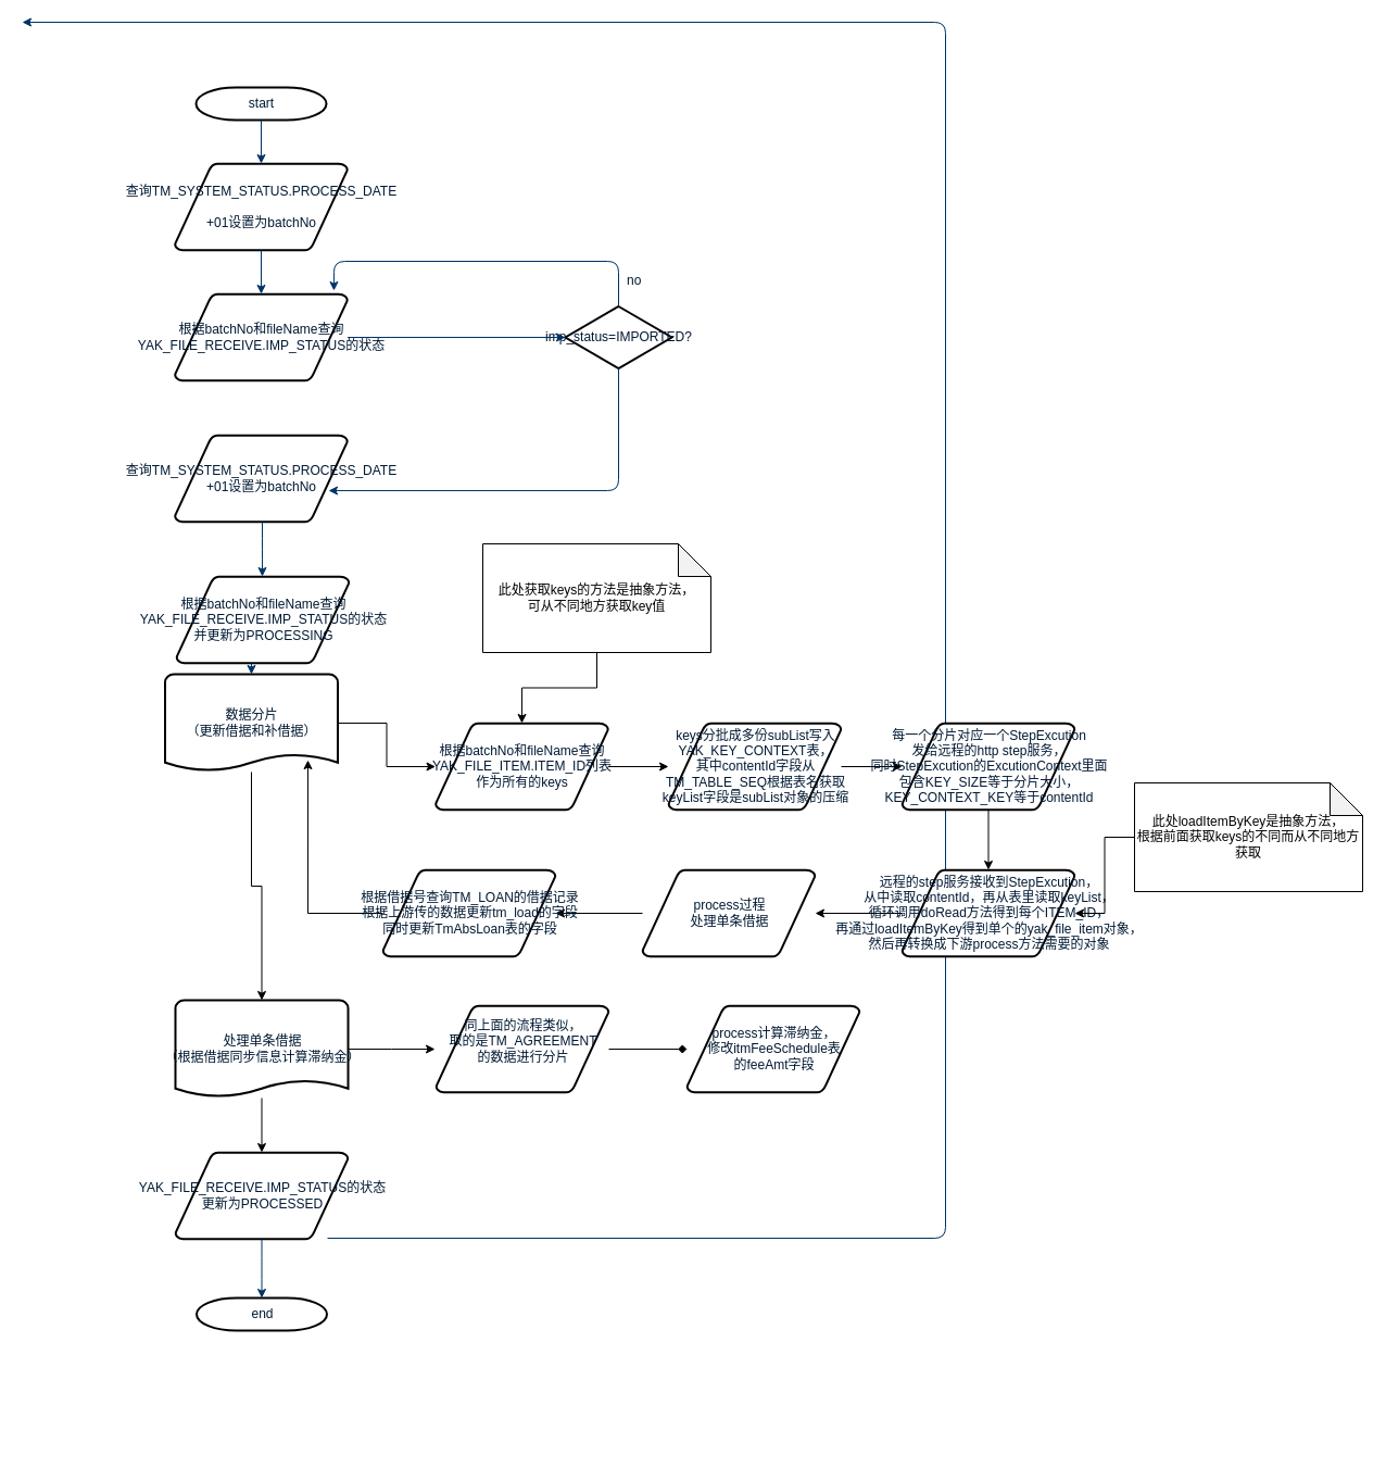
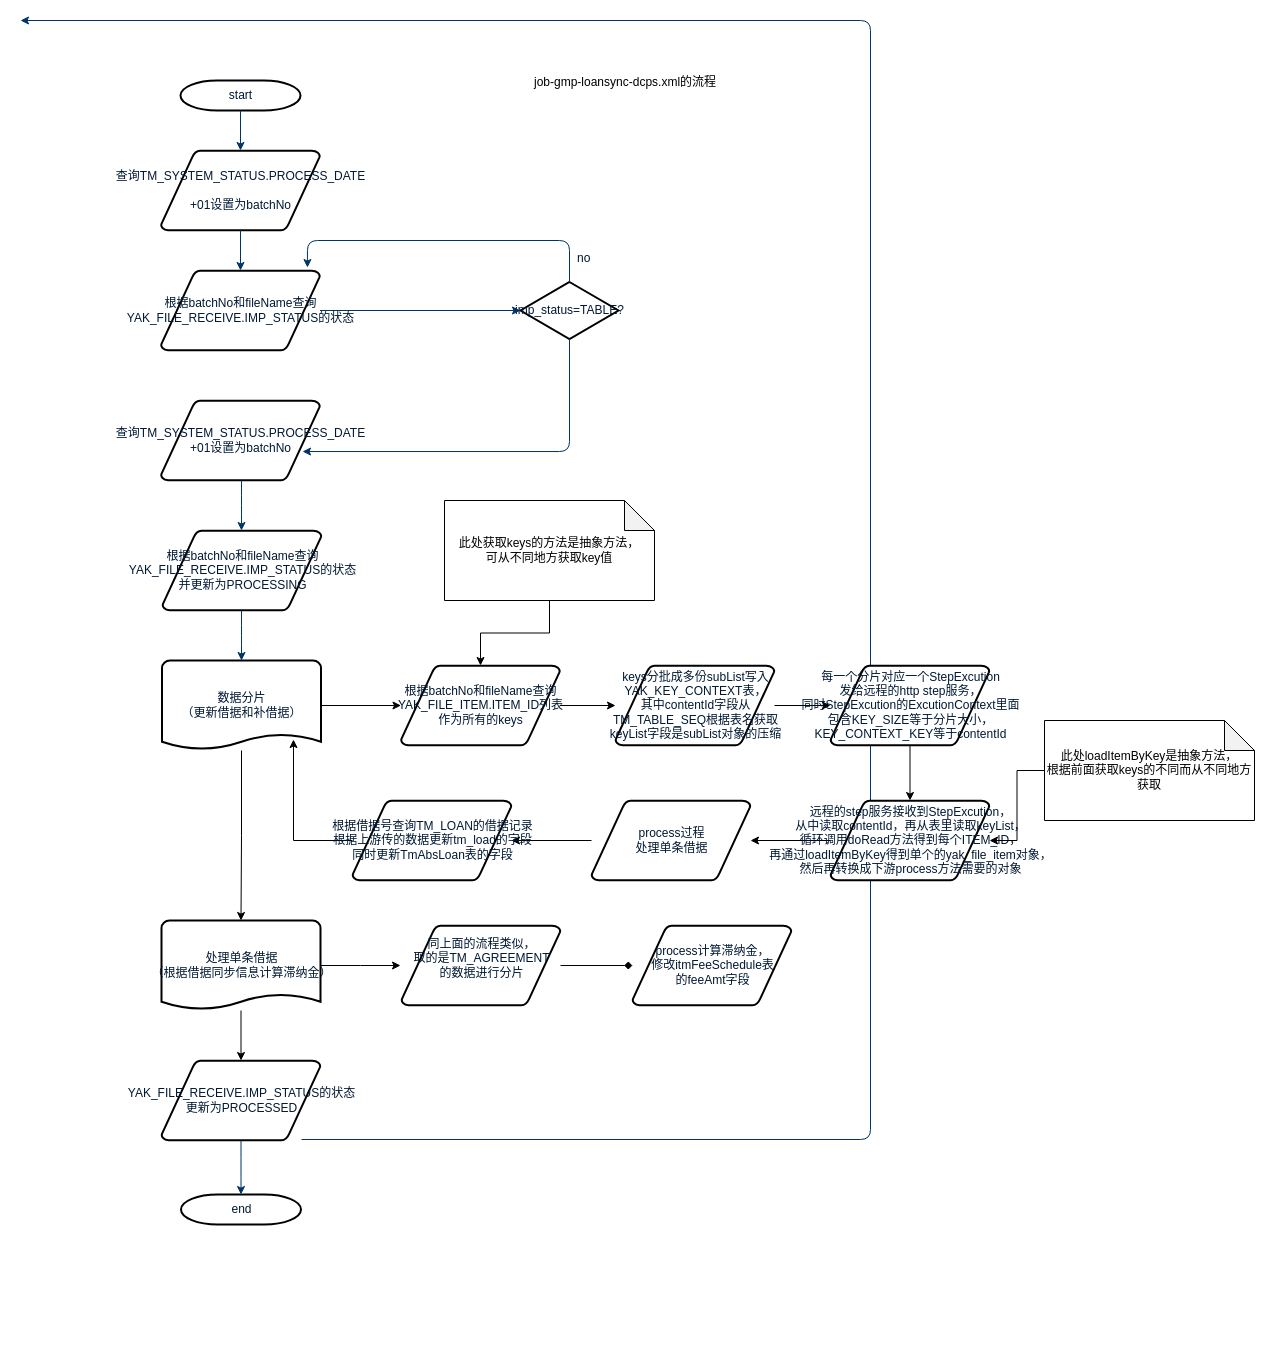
  <mxCell id="0" />
  <mxCell id="1" parent="0" />
  <mxCell id="2" value="start" style="shape=mxgraph.flowchart.terminator;fillColor=#FFFFFF;strokeColor=#000000;strokeWidth=2;gradientColor=none;gradientDirection=north;fontColor=#001933;fontStyle=0;html=1;" parent="1" vertex="1"><mxGeometry x="180" y="80" width="120" height="30" as="geometry" /></mxCell>
  <mxCell id="3" value="&lt;div&gt;查询TM_SYSTEM_STATUS.PROCESS_DATE&lt;/div&gt;&lt;div&gt;&lt;br&gt;+01设置为batchNo&lt;/div&gt;" style="shape=mxgraph.flowchart.data;fillColor=#FFFFFF;strokeColor=#000000;strokeWidth=2;gradientColor=none;gradientDirection=north;fontColor=#001933;fontStyle=0;html=1;" parent="1" vertex="1"><mxGeometry x="160.5" y="150" width="159" height="80" as="geometry" /></mxCell>
  <mxCell id="4" value="&lt;div&gt;查询TM_SYSTEM_STATUS.PROCESS_DATE&lt;/div&gt;&lt;div&gt;+01设置为batchNo&lt;/div&gt;" style="shape=mxgraph.flowchart.data;fillColor=#FFFFFF;strokeColor=#000000;strokeWidth=2;gradientColor=none;gradientDirection=north;fontColor=#001933;fontStyle=0;html=1;" parent="1" vertex="1"><mxGeometry x="160.5" y="400" width="159" height="80" as="geometry" /></mxCell>
  <mxCell id="5" value="&lt;div&gt;根据batchNo和fileName查询&lt;/div&gt;&lt;div&gt;YAK_FILE_RECEIVE.IMP_STATUS的状态&lt;/div&gt;" style="shape=mxgraph.flowchart.data;fillColor=#FFFFFF;strokeColor=#000000;strokeWidth=2;gradientColor=none;gradientDirection=north;fontColor=#001933;fontStyle=0;html=1;" parent="1" vertex="1"><mxGeometry x="160.5" y="270" width="159" height="80" as="geometry" /></mxCell>
- <mxCell id="6" value="imp_status=IMPORTED?" style="shape=mxgraph.flowchart.decision;fillColor=#FFFFFF;strokeColor=#000000;strokeWidth=2;gradientColor=none;gradientDirection=north;fontColor=#001933;fontStyle=0;html=1;" parent="1" vertex="1"><mxGeometry x="520" y="281.5" width="98" height="57" as="geometry" /></mxCell>
+ <mxCell id="6" value="imp_status=TABLE?" style="shape=mxgraph.flowchart.decision;fillColor=#FFFFFF;strokeColor=#000000;strokeWidth=2;gradientColor=none;gradientDirection=north;fontColor=#001933;fontStyle=0;html=1;" parent="1" vertex="1"><mxGeometry x="520" y="281.5" width="98" height="57" as="geometry" /></mxCell>
  <mxCell id="7" style="fontColor=#001933;fontStyle=1;strokeColor=#003366;strokeWidth=1;html=1;" parent="1" source="2" target="3" edge="1"><mxGeometry relative="1" as="geometry" /></mxCell>
  <mxCell id="8" style="fontColor=#001933;fontStyle=1;strokeColor=#003366;strokeWidth=1;html=1;" parent="1" source="3" target="5" edge="1"><mxGeometry relative="1" as="geometry" /></mxCell>
  <mxCell id="9" style="fontColor=#001933;fontStyle=1;strokeColor=#003366;strokeWidth=1;html=1;entryX=0;entryY=0.5;entryDx=0;entryDy=0;entryPerimeter=0;" parent="1" source="5" target="6" edge="1"><mxGeometry relative="1" as="geometry"><mxPoint x="530" y="301" as="targetPoint" /></mxGeometry></mxCell>
  <mxCell id="10" value="" style="edgeStyle=elbowEdgeStyle;elbow=horizontal;exitX=0.5;exitY=0;exitPerimeter=0;fontColor=#001933;fontStyle=1;strokeColor=#003366;strokeWidth=1;html=1;exitDx=0;exitDy=0;entryX=0.921;entryY=-0.037;entryDx=0;entryDy=0;entryPerimeter=0;" parent="1" source="6" target="5" edge="1"><mxGeometry x="381" y="28.5" width="100" height="100" as="geometry"><mxPoint x="670" y="467" as="sourcePoint" /><mxPoint x="304" y="270" as="targetPoint" /><Array as="points"><mxPoint x="470" y="240" /></Array></mxGeometry></mxCell>
  <mxCell id="11" value="no" style="text;fontColor=#001933;fontStyle=0;html=1;strokeColor=none;gradientColor=none;fillColor=none;strokeWidth=2;" parent="1" vertex="1"><mxGeometry x="575" y="244" width="40" height="26" as="geometry" /></mxCell>
  <mxCell id="12" value="根据batchNo和fileName查询&lt;br&gt;&lt;div&gt;YAK_FILE_RECEIVE.IMP_STATUS的状态&lt;/div&gt;&lt;div&gt;并更新为PROCESSING&lt;br&gt;&lt;/div&gt;" style="shape=mxgraph.flowchart.data;fillColor=#FFFFFF;strokeColor=#000000;strokeWidth=2;gradientColor=none;gradientDirection=north;fontColor=#001933;fontStyle=0;html=1;" parent="1" vertex="1"><mxGeometry x="162" y="530" width="159" height="80" as="geometry" /></mxCell>
  <mxCell id="13" value="" style="edgeStyle=elbowEdgeStyle;elbow=horizontal;fontColor=#001933;fontStyle=1;strokeColor=#003366;strokeWidth=1;html=1;" parent="1" source="4" target="12" edge="1"><mxGeometry width="100" height="100" as="geometry"><mxPoint y="120" as="sourcePoint" x="-80" /><mxPoint x="20" as="targetPoint" y="20" /></mxGeometry></mxCell>
  <mxCell id="14" value="" style="edgeStyle=elbowEdgeStyle;elbow=horizontal;entryX=0.5;entryY=0;entryPerimeter=0;fontColor=#001933;fontStyle=1;strokeColor=#003366;strokeWidth=1;html=1;entryDx=0;entryDy=0;" parent="1" source="12" target="17" edge="1"><mxGeometry width="100" height="100" as="geometry"><mxPoint y="120" as="sourcePoint" x="-80" /><mxPoint x="241" y="816" as="targetPoint" /></mxGeometry></mxCell>
  <mxCell id="15" value="" style="edgeStyle=orthogonalEdgeStyle;rounded=0;orthogonalLoop=1;jettySize=auto;html=1;" edge="1" parent="1" source="17" target="28"><mxGeometry relative="1" as="geometry" /></mxCell>
  <mxCell id="16" value="" style="edgeStyle=orthogonalEdgeStyle;rounded=0;orthogonalLoop=1;jettySize=auto;html=1;" edge="1" parent="1" source="17" target="20"><mxGeometry relative="1" as="geometry" /></mxCell>
- <mxCell id="17" value="&lt;div&gt;数据分片&lt;/div&gt;&lt;div&gt;（更新借据和补借据）&lt;/div&gt;" style="shape=mxgraph.flowchart.document;fillColor=#FFFFFF;strokeColor=#000000;strokeWidth=2;gradientColor=none;gradientDirection=north;fontColor=#001933;fontStyle=0;html=1;" parent="1" vertex="1"><mxGeometry x="151.5" y="620" width="159" height="90" as="geometry" /></mxCell>
+ <mxCell id="17" value="&lt;div&gt;数据分片&lt;/div&gt;&lt;div&gt;（更新借据和补借据）&lt;/div&gt;" style="shape=mxgraph.flowchart.document;fillColor=#FFFFFF;strokeColor=#000000;strokeWidth=2;gradientColor=none;gradientDirection=north;fontColor=#001933;fontStyle=0;html=1;" parent="1" vertex="1"><mxGeometry x="161.5" y="660" width="159" height="90" as="geometry" /></mxCell>
  <mxCell id="18" value="" style="edgeStyle=orthogonalEdgeStyle;rounded=0;orthogonalLoop=1;jettySize=auto;html=1;" edge="1" parent="1" source="20"><mxGeometry relative="1" as="geometry"><mxPoint x="400" y="965" as="targetPoint" /></mxGeometry></mxCell>
  <mxCell id="19" value="" style="edgeStyle=orthogonalEdgeStyle;rounded=0;orthogonalLoop=1;jettySize=auto;html=1;" edge="1" parent="1" source="20" target="21"><mxGeometry relative="1" as="geometry" /></mxCell>
  <mxCell id="20" value="&lt;div&gt;处理单条借据&lt;/div&gt;&lt;div&gt;（根据借据同步信息计算滞纳金）&lt;/div&gt;" style="shape=mxgraph.flowchart.document;fillColor=#FFFFFF;strokeColor=#000000;strokeWidth=2;gradientColor=none;gradientDirection=north;fontColor=#001933;fontStyle=0;html=1;" vertex="1" parent="1"><mxGeometry x="161" y="920" width="159" height="90" as="geometry" /></mxCell>
  <mxCell id="21" value="&lt;div&gt;YAK_FILE_RECEIVE.IMP_STATUS的状态&lt;/div&gt;更新为PROCESSED" style="shape=mxgraph.flowchart.data;fillColor=#FFFFFF;strokeColor=#000000;strokeWidth=2;gradientColor=none;gradientDirection=north;fontColor=#001933;fontStyle=0;html=1;" parent="1" vertex="1"><mxGeometry x="161" y="1060" width="159" height="80" as="geometry" /></mxCell>
  <mxCell id="22" value="end" style="shape=mxgraph.flowchart.terminator;fillColor=#FFFFFF;strokeColor=#000000;strokeWidth=2;gradientColor=none;gradientDirection=north;fontColor=#001933;fontStyle=0;html=1;" parent="1" vertex="1"><mxGeometry x="180.5" y="1194" width="120" height="30" as="geometry" /></mxCell>
  <mxCell id="23" value="" style="edgeStyle=elbowEdgeStyle;elbow=vertical;exitX=0.5;exitY=1;exitPerimeter=0;entryX=0.5;entryY=0;entryPerimeter=0;fontColor=#001933;fontStyle=1;strokeColor=#003366;strokeWidth=1;html=1;" parent="1" source="21" target="22" edge="1"><mxGeometry x="0.5" y="-690" width="100" height="100" as="geometry"><mxPoint x="-79.5" y="-570" as="sourcePoint" /><mxPoint x="20.5" y="-670" as="targetPoint" /></mxGeometry></mxCell>
  <mxCell id="24" value="" style="edgeStyle=elbowEdgeStyle;elbow=horizontal;exitX=1;exitY=0.5;exitPerimeter=0;entryX=0.905;entryY=0.5;entryPerimeter=0;fontColor=#001933;fontStyle=1;strokeColor=#003366;strokeWidth=1;html=1;" parent="1" edge="1"><mxGeometry width="100" height="100" as="geometry"><mxPoint x="301" y="1139" as="sourcePoint" /><mxPoint x="20" as="targetPoint" y="20" /><Array as="points"><mxPoint x="870" y="1340" /></Array></mxGeometry></mxCell>
+ <mxCell id="25" value="job-gmp-loansync-dcps.xml的流程" style="text;html=1;resizable=0;points=[];autosize=1;align=left;verticalAlign=top;spacingTop=-4;" vertex="1" parent="1"><mxGeometry x="532" y="72" width="200" height="20" as="geometry" /></mxCell>
  <mxCell id="26" value="" style="edgeStyle=elbowEdgeStyle;elbow=horizontal;fontColor=#001933;fontStyle=1;strokeColor=#003366;strokeWidth=1;html=1;exitX=0.5;exitY=1;exitDx=0;exitDy=0;exitPerimeter=0;entryX=0.89;entryY=0.638;entryDx=0;entryDy=0;entryPerimeter=0;" edge="1" parent="1" source="6" target="4"><mxGeometry width="100" height="100" as="geometry"><mxPoint x="569" y="339" as="sourcePoint" /><mxPoint x="240" y="530" as="targetPoint" /><Array as="points"><mxPoint x="569" y="480" /><mxPoint x="240" y="430" /><mxPoint x="460" y="400" /><mxPoint x="405" y="480" /></Array></mxGeometry></mxCell>
  <mxCell id="27" value="" style="edgeStyle=orthogonalEdgeStyle;rounded=0;orthogonalLoop=1;jettySize=auto;html=1;" edge="1" parent="1" source="28" target="30"><mxGeometry relative="1" as="geometry" /></mxCell>
  <mxCell id="28" value="根据batchNo和fileName查询&lt;br&gt;&lt;div&gt;YAK_FILE_ITEM.ITEM_ID列表&lt;br&gt;作为所有的keys&lt;br&gt;&lt;/div&gt;" style="shape=mxgraph.flowchart.data;fillColor=#FFFFFF;strokeColor=#000000;strokeWidth=2;gradientColor=none;gradientDirection=north;fontColor=#001933;fontStyle=0;html=1;" vertex="1" parent="1"><mxGeometry x="400.5" y="665" width="159" height="80" as="geometry" /></mxCell>
  <mxCell id="29" value="" style="edgeStyle=orthogonalEdgeStyle;rounded=0;orthogonalLoop=1;jettySize=auto;html=1;" edge="1" parent="1" source="30" target="32"><mxGeometry relative="1" as="geometry" /></mxCell>
  <mxCell id="30" value="&lt;div&gt;keys分批成多份subList写入&lt;/div&gt;&lt;div&gt;YAK_KEY_CONTEXT表，&lt;br&gt;其中contentId字段从&lt;/div&gt;&lt;div&gt;TM_TABLE_SEQ根据表名获取&lt;br&gt;keyList字段是subList对象的压缩&lt;br&gt;&lt;/div&gt;" style="shape=mxgraph.flowchart.data;fillColor=#FFFFFF;strokeColor=#000000;strokeWidth=2;gradientColor=none;gradientDirection=north;fontColor=#001933;fontStyle=0;html=1;" vertex="1" parent="1"><mxGeometry x="615" y="665" width="159" height="80" as="geometry" /></mxCell>
  <mxCell id="31" value="" style="edgeStyle=orthogonalEdgeStyle;rounded=0;orthogonalLoop=1;jettySize=auto;html=1;" edge="1" parent="1" source="32" target="34"><mxGeometry relative="1" as="geometry" /></mxCell>
  <mxCell id="32" value="&lt;div&gt;每一个分片对应一个StepExcution&lt;/div&gt;&lt;div&gt;发给远程的http step服务，&lt;/div&gt;&lt;div&gt;同时StepExcution的ExcutionContext里面&lt;/div&gt;&lt;div&gt;包含KEY_SIZE等于分片大小，&lt;/div&gt;&lt;div&gt;KEY_CONTEXT_KEY等于contentId&lt;br&gt;&lt;/div&gt;" style="shape=mxgraph.flowchart.data;fillColor=#FFFFFF;strokeColor=#000000;strokeWidth=2;gradientColor=none;gradientDirection=north;fontColor=#001933;fontStyle=0;html=1;" vertex="1" parent="1"><mxGeometry x="830" y="665" width="159" height="80" as="geometry" /></mxCell>
  <mxCell id="33" value="" style="edgeStyle=orthogonalEdgeStyle;rounded=0;orthogonalLoop=1;jettySize=auto;html=1;" edge="1" parent="1" source="34" target="36"><mxGeometry relative="1" as="geometry" /></mxCell>
  <mxCell id="34" value="远程的step服务接收到StepExcution，&lt;br&gt;从中读取contentId，再从表里读取keyList，&lt;br&gt;&lt;div&gt;循环调用doRead方法得到每个ITEM_ID，&lt;/div&gt;&lt;div&gt;再通过loadItemByKey得到单个的yak_file_item对象，&lt;br&gt;然后再转换成下游process方法需要的对象&lt;br&gt;&lt;/div&gt;" style="shape=mxgraph.flowchart.data;fillColor=#FFFFFF;strokeColor=#000000;strokeWidth=2;gradientColor=none;gradientDirection=north;fontColor=#001933;fontStyle=0;html=1;" vertex="1" parent="1"><mxGeometry x="830" y="800" width="159" height="80" as="geometry" /></mxCell>
  <mxCell id="35" value="" style="edgeStyle=orthogonalEdgeStyle;rounded=0;orthogonalLoop=1;jettySize=auto;html=1;" edge="1" parent="1" source="36" target="38"><mxGeometry relative="1" as="geometry" /></mxCell>
  <mxCell id="36" value="&lt;div&gt;process过程&lt;/div&gt;&lt;div&gt;处理单条借据&lt;/div&gt;" style="shape=mxgraph.flowchart.data;fillColor=#FFFFFF;strokeColor=#000000;strokeWidth=2;gradientColor=none;gradientDirection=north;fontColor=#001933;fontStyle=0;html=1;" vertex="1" parent="1"><mxGeometry x="591" y="800" width="159" height="80" as="geometry" /></mxCell>
  <mxCell id="37" value="" style="edgeStyle=orthogonalEdgeStyle;rounded=0;orthogonalLoop=1;jettySize=auto;html=1;entryX=0.827;entryY=0.878;entryDx=0;entryDy=0;entryPerimeter=0;" edge="1" parent="1" source="38" target="17"><mxGeometry relative="1" as="geometry" /></mxCell>
  <mxCell id="38" value="&lt;div&gt;根据借据号查询TM_LOAN的借据记录&lt;/div&gt;&lt;div&gt;根据上游传的数据更新tm_load的字段&lt;/div&gt;&lt;div&gt;同时更新TmAbsLoan表的字段&lt;br&gt;&lt;/div&gt;" style="shape=mxgraph.flowchart.data;fillColor=#FFFFFF;strokeColor=#000000;strokeWidth=2;gradientColor=none;gradientDirection=north;fontColor=#001933;fontStyle=0;html=1;" vertex="1" parent="1"><mxGeometry x="352" y="800" width="159" height="80" as="geometry" /></mxCell>
  <mxCell id="39" value="" style="edgeStyle=orthogonalEdgeStyle;rounded=0;orthogonalLoop=1;jettySize=auto;html=1;" edge="1" parent="1" source="40" target="28"><mxGeometry relative="1" as="geometry" /></mxCell>
  <mxCell id="40" value="此处获取keys的方法是抽象方法，&lt;br&gt;可从不同地方获取key值" style="shape=note;whiteSpace=wrap;html=1;backgroundOutline=1;darkOpacity=0.05;" vertex="1" parent="1"><mxGeometry x="444" y="500" width="210" height="100" as="geometry" /></mxCell>
  <mxCell id="41" value="" style="edgeStyle=orthogonalEdgeStyle;rounded=0;orthogonalLoop=1;jettySize=auto;html=1;" edge="1" parent="1" source="42" target="34"><mxGeometry relative="1" as="geometry"><mxPoint x="1040" y="840" as="targetPoint" /></mxGeometry></mxCell>
  <mxCell id="42" value="此处loadItemByKey是抽象方法，&lt;br&gt;根据前面获取keys的不同而从不同地方获取" style="shape=note;whiteSpace=wrap;html=1;backgroundOutline=1;darkOpacity=0.05;" vertex="1" parent="1"><mxGeometry x="1044" y="720" width="210" height="100" as="geometry" /></mxCell>
  <mxCell id="43" value="" style="edgeStyle=orthogonalEdgeStyle;rounded=0;orthogonalLoop=1;jettySize=auto;html=1;endArrow=diamond;" edge="1" parent="1" source="44" target="45"><mxGeometry relative="1" as="geometry" /></mxCell>
  <mxCell id="44" value="&lt;div&gt;同上面的流程类似，&lt;/div&gt;&lt;div&gt;取的是TM_AGREEMENT&lt;/div&gt;&lt;div&gt;的数据进行分片&lt;/div&gt;&lt;div&gt;&lt;br&gt;&lt;/div&gt;" style="shape=mxgraph.flowchart.data;fillColor=#FFFFFF;strokeColor=#000000;strokeWidth=2;gradientColor=none;gradientDirection=north;fontColor=#001933;fontStyle=0;html=1;" vertex="1" parent="1"><mxGeometry x="401" y="925" width="159" height="80" as="geometry" /></mxCell>
  <mxCell id="45" value="&lt;div&gt;process计算滞纳金，&lt;/div&gt;&lt;div&gt;修改itmFeeSchedule表&lt;/div&gt;&lt;div&gt;的feeAmt字段&lt;/div&gt;" style="shape=mxgraph.flowchart.data;fillColor=#FFFFFF;strokeColor=#000000;strokeWidth=2;gradientColor=none;gradientDirection=north;fontColor=#001933;fontStyle=0;html=1;" vertex="1" parent="1"><mxGeometry x="632" y="925" width="159" height="80" as="geometry" /></mxCell>
